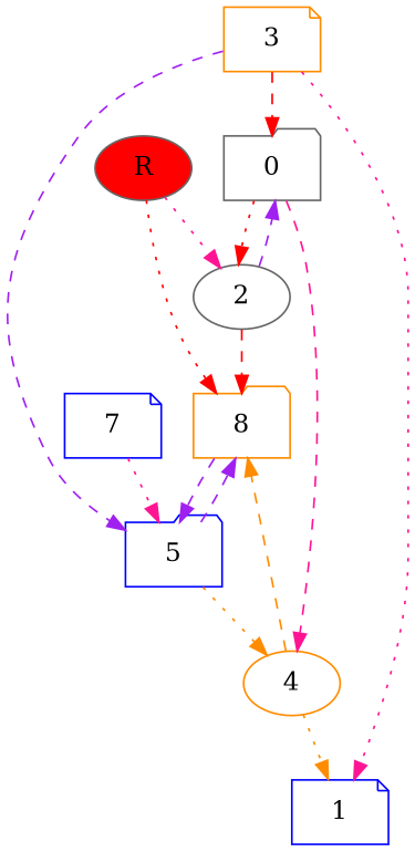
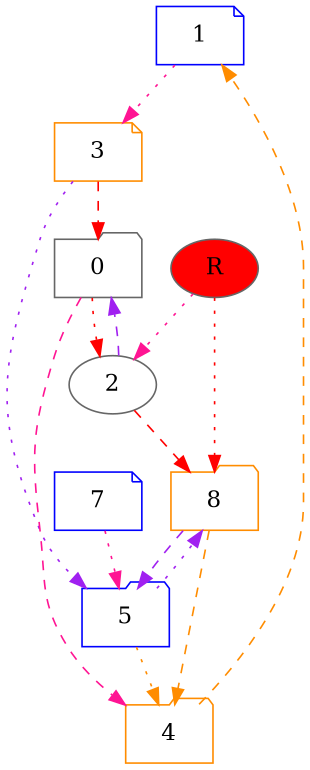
  digraph {
    node [color=blue shape=folder]
    edge [color=deeppink style=dotted]
    1 [shape=note]
    3 [color=darkorange shape=note]
    n3 [color=gray40 label=0]
    5
    2 [color=gray40 shape=ellipse]
    8 [color=darkorange]
-   4 [color=darkorange shape=ellipse]
+   4 [color=darkorange]
    7 [shape=note]
    R [color=gray40 fillcolor="#ff0000" shape=ellipse style=filled]
-   3 -> 1
+   1 -> 3
    3 -> n3 [color=red style=dashed]
-   3 -> 5 [color=purple style=dashed]
+   3 -> 5 [color=purple]
    n3 -> 2 [color=red]
    n3 -> 4 [style=dashed]
-   5 -> 8 [color=purple style=dashed]
+   5 -> 8 [color=purple]
    5 -> 4 [color=darkorange]
    2 -> n3 [color=purple style=dashed]
    2 -> 8 [color=red style=dashed]
    8 -> 5 [color=purple style=dashed]
-   4 -> 8 [color=darkorange style=dashed]
-   4 -> 1 [color=darkorange]
+   8 -> 4 [color=darkorange style=dashed]
+   4 -> 1 [color=darkorange style=dashed]
    7 -> 5
    R -> 2
    R -> 8 [color=red]
  }
